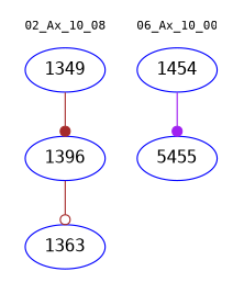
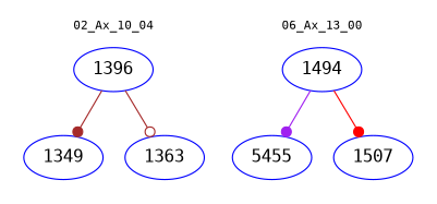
  digraph {
    fontname="DejaVu Sans Mono"
    node [color=blue fontname="DejaVu Sans Mono"]
    edge [arrowhead=dot color=brown fontname="DejaVu Sans Mono"]
    n1 [label=1396]
    n2 [label=1349]
    n3 [label=1363]
-   n4 [label=1454]
+   n4 [label=1494]
    n5 [label=5455]
+   n6 [label=1507]
    subgraph cluster_1 {
      color=white
      fontsize=10
-     label="02_Ax_10_08"
+     label="02_Ax_10_04"
      n1
      n2
      n3
    }
    subgraph cluster_2 {
      color=white
      fontsize=10
-     label="06_Ax_10_00"
+     label="06_Ax_13_00"
      n4
      n5
+     n6
    }
-   n2 -> n1
+   n1 -> n2
    n1 -> n3 [arrowhead=odot]
    n4 -> n5 [color=purple]
+   n4 -> n6 [color=red]
  }
